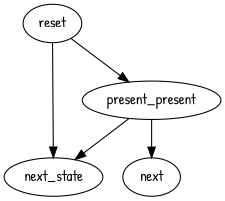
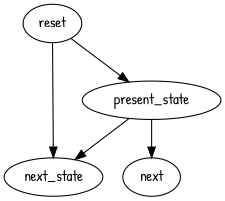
  strict digraph {
    fontname="Patrick Hand"
    node [fontname="Patrick Hand"]
    edge [fontname="Patrick Hand" weight=4.0]
    reset
    next_state
-   present_state [label=present_present]
+   present_state
    n4 [label=next]
    reset -> next_state
    reset -> present_state [weight=1.0]
    present_state -> next_state
    present_state -> n4 [weight=1.0]
  }
